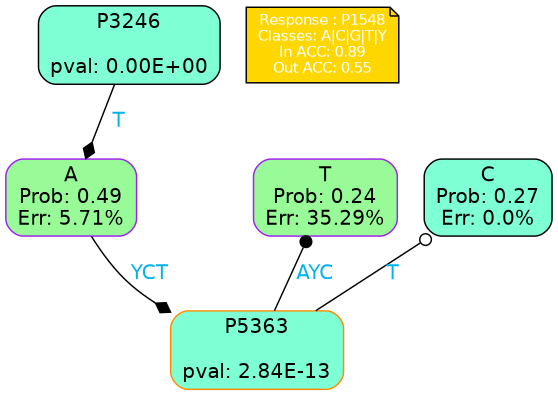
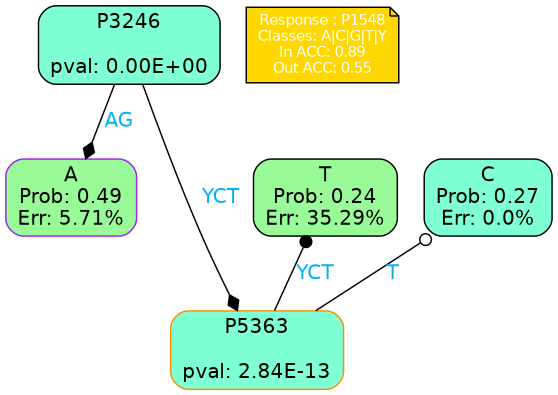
  digraph {
    ranksep=equally
    splines=polylines
    node [color=black fillcolor=aquamarine fontname=helvetica shape=box style="filled, rounded"]
    edge [arrowhead=diamond fontcolor=deepskyblue2 fontname=helvetica]
    n1 [color=purple fillcolor=palegreen label="A\nProb: 0.49\nErr: 5.71%"]
-   n2 [color=purple fillcolor=palegreen label="T\nProb: 0.24\nErr: 35.29%"]
+   n2 [fillcolor=palegreen label="T\nProb: 0.24\nErr: 35.29%"]
    n3 [label="C\nProb: 0.27\nErr: 0.0%"]
    n4 [align=left fillcolor=gold fontcolor=white fontsize=10 label="Response : P1548\nClasses: A|C|G|T|Y\nIn ACC: 0.89\nOut ACC: 0.55\n" shape=note style=filled]
    n5 [label="P3246\n\npval: 0.00E+00"]
    n6 [color=darkorange label="P5363\n\npval: 2.84E-13"]
    subgraph sub_1 {
      rank=same
      n1
      n2
      n3
    }
    subgraph sub_2 {
      rank=same
      n4
      n5
    }
-   n5 -> n1 [label=T]
-   n1 -> n6 [label=YCT]
-   n6 -> n2 [arrowhead=dot label=AYC]
+   n5 -> n1 [label=AG]
+   n5 -> n6 [label=YCT]
+   n6 -> n2 [arrowhead=dot label=YCT]
    n6 -> n3 [arrowhead=odot label=T]
  }
